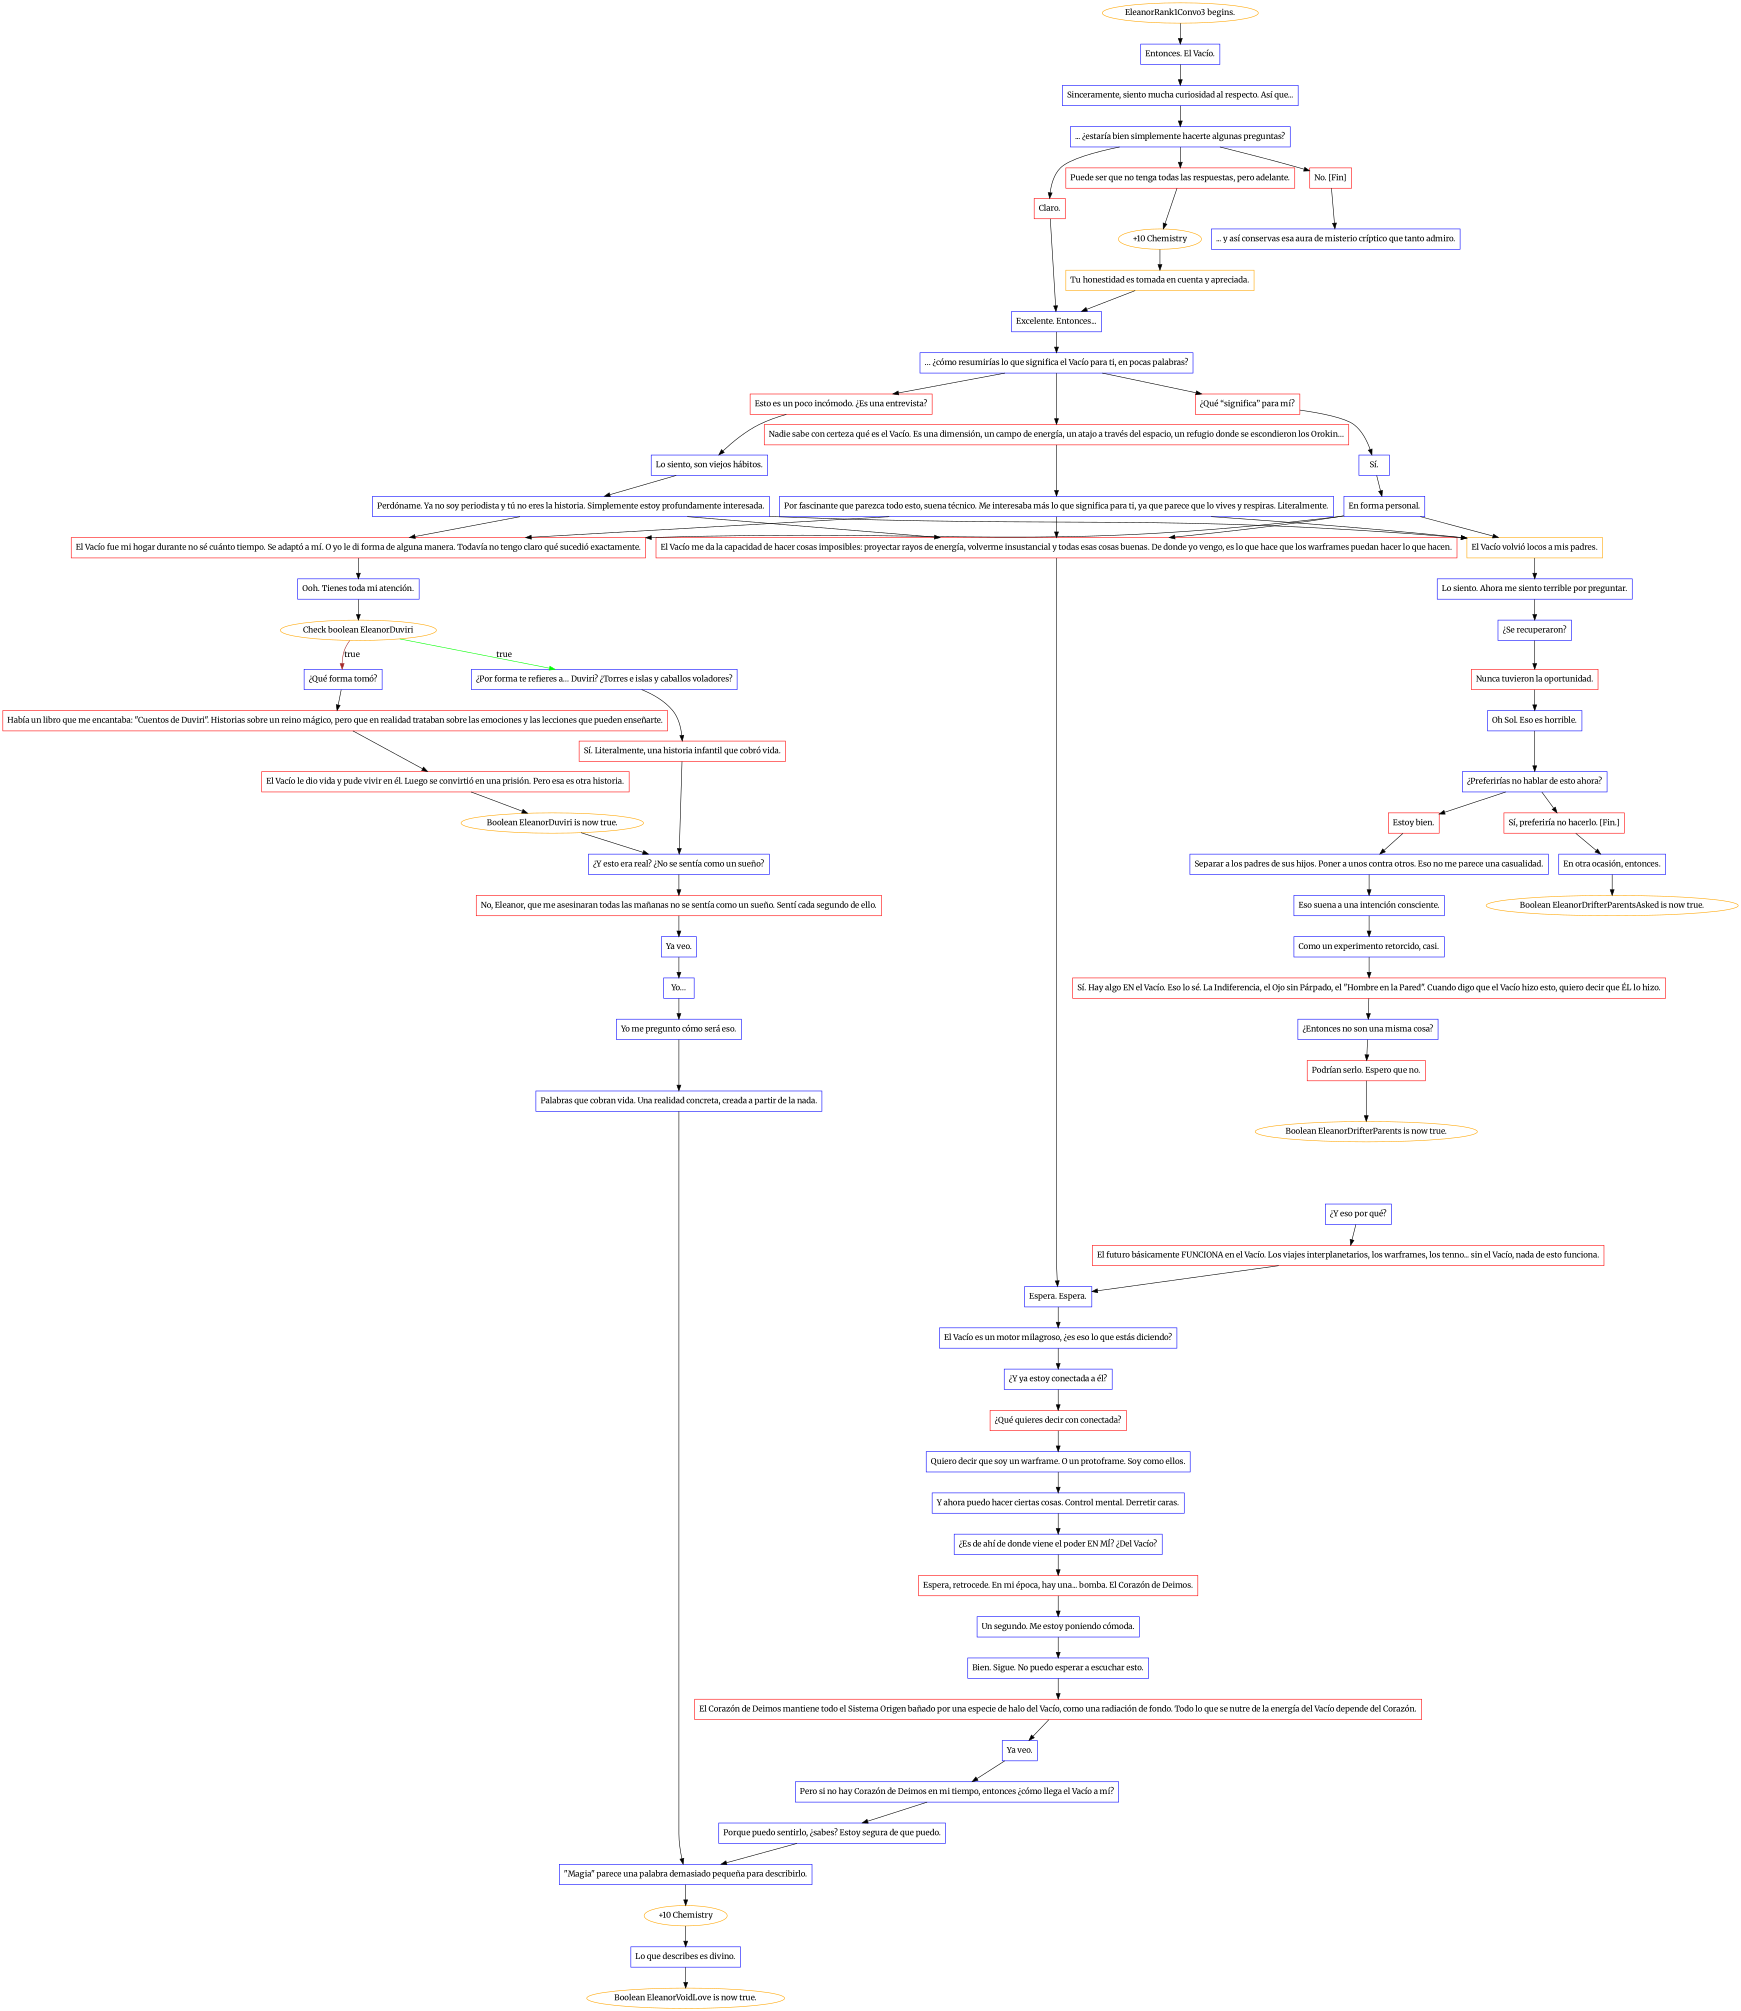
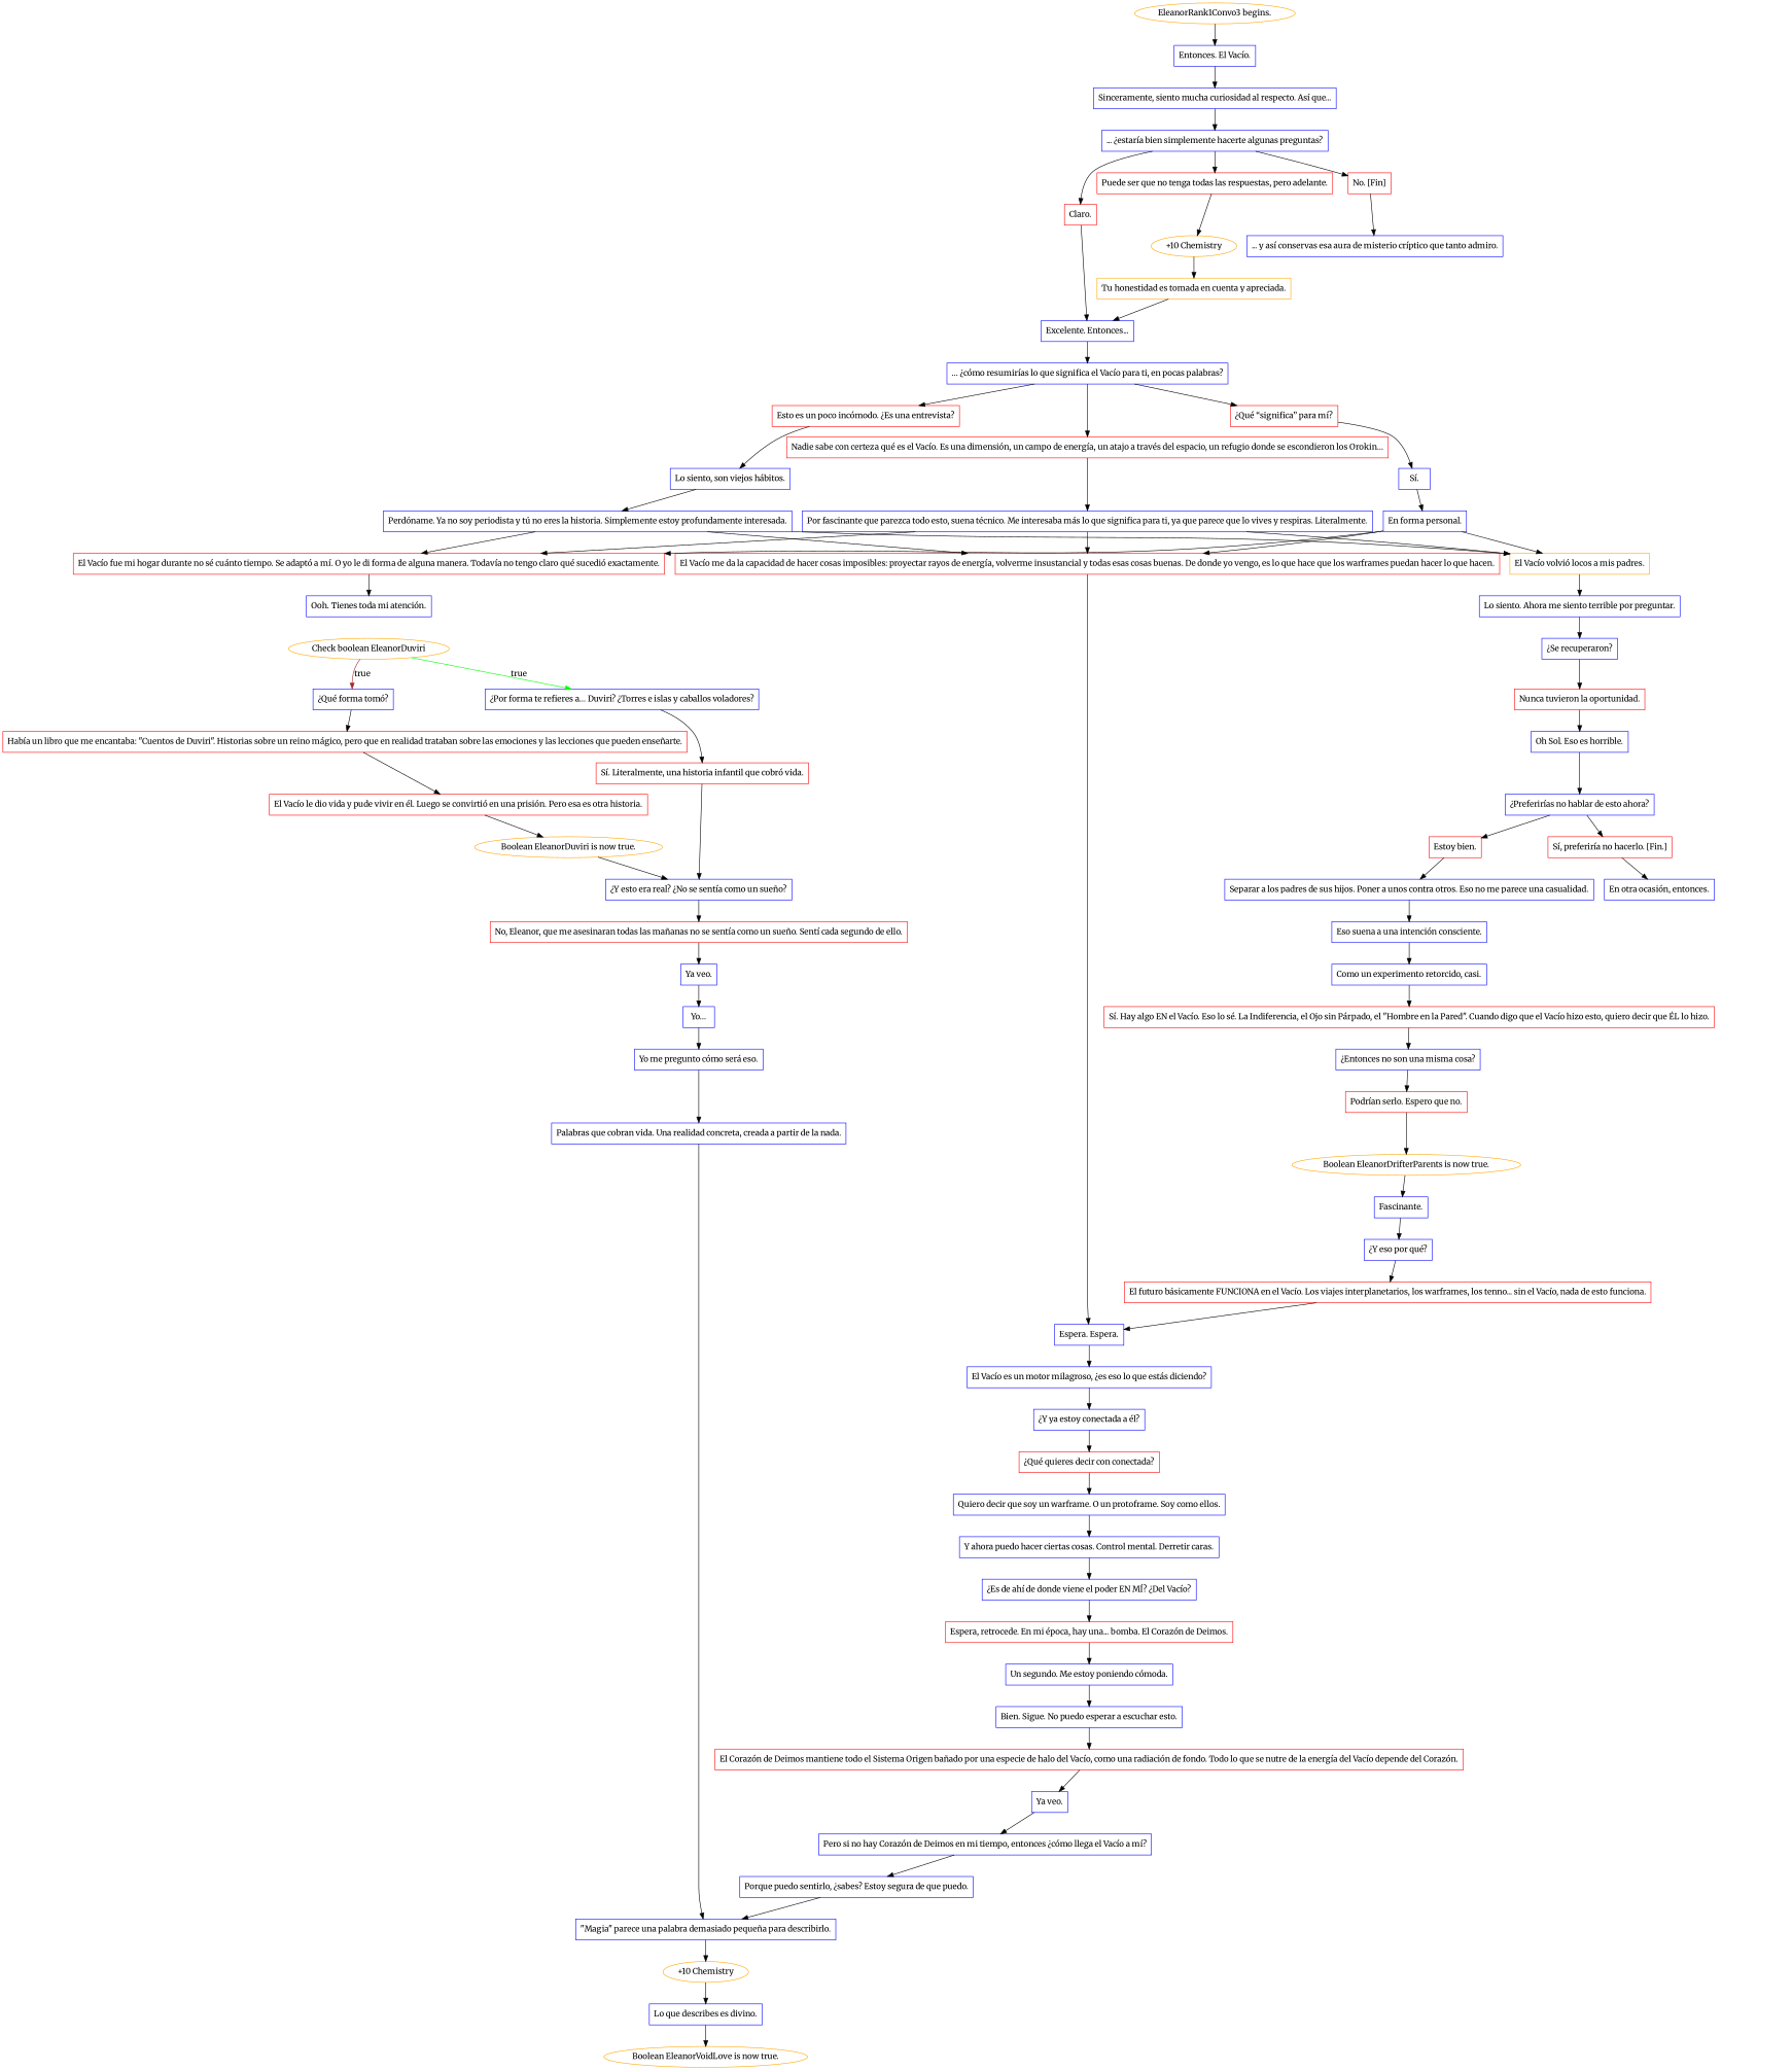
  digraph {
    fontname=Merriweather
    node [color=blue fontname=Merriweather shape=box]
    edge [fontname=Merriweather]
    "EleanorRank1Convo3 begins." [color=orange shape=""]
    n2 [label="Entonces. El Vacío."]
    n3 [label="Sinceramente, siento mucha curiosidad al respecto. Así que..."]
    n4 [label="... ¿estaría bien simplemente hacerte algunas preguntas?"]
    n5 [color=red label="Claro."]
    n6 [color=red label="Puede ser que no tenga todas las respuestas, pero adelante."]
    n7 [color=red label="No. [Fin]"]
    n8 [label="Excelente. Entonces..."]
    n9 [color=orange label="+10 Chemistry" shape=""]
    n10 [label="... y así conservas esa aura de misterio críptico que tanto admiro."]
    n11 [label="… ¿cómo resumirías lo que significa el Vacío para ti, en pocas palabras?"]
    n12 [color=orange label="Tu honestidad es tomada en cuenta y apreciada."]
    n13 [color=red label="Esto es un poco incómodo. ¿Es una entrevista?"]
    n14 [color=red label="¿Qué “significa” para mí?"]
    n15 [color=red label="Nadie sabe con certeza qué es el Vacío. Es una dimensión, un campo de energía, un atajo a través del espacio, un refugio donde se escondieron los Orokin…"]
    n16 [label="Lo siento, son viejos hábitos."]
    n17 [label="Sí."]
    n18 [label="Por fascinante que parezca todo esto, suena técnico. Me interesaba más lo que significa para ti, ya que parece que lo vives y respiras. Literalmente."]
    n19 [label="Perdóname. Ya no soy periodista y tú no eres la historia. Simplemente estoy profundamente interesada."]
    n20 [label="En forma personal."]
    n21 [color=red label="El Vacío me da la capacidad de hacer cosas imposibles: proyectar rayos de energía, volverme insustancial y todas esas cosas buenas. De donde yo vengo, es lo que hace que los warframes puedan hacer lo que hacen."]
    n22 [color=orange label="El Vacío volvió locos a mis padres."]
    n23 [color=red label="El Vacío fue mi hogar durante no sé cuánto tiempo. Se adaptó a mí. O yo le di forma de alguna manera. Todavía no tengo claro qué sucedió exactamente."]
    n24 [label="Espera. Espera."]
    n25 [label="Lo siento. Ahora me siento terrible por preguntar."]
    n26 [label="Ooh. Tienes toda mi atención."]
    n27 [label="El Vacío es un motor milagroso, ¿es eso lo que estás diciendo?"]
    n28 [label="¿Se recuperaron?"]
    n29 [color=orange label="Check boolean EleanorDuviri" shape=""]
    n30 [label="¿Y ya estoy conectada a él?"]
    n31 [color=red label="Nunca tuvieron la oportunidad."]
    n32 [label="¿Por forma te refieres a… Duviri? ¿Torres e islas y caballos voladores?"]
    n33 [label="¿Qué forma tomó?"]
    n34 [color=red label="¿Qué quieres decir con conectada?"]
    n35 [label="Oh Sol. Eso es horrible."]
    n36 [color=red label="Sí. Literalmente, una historia infantil que cobró vida."]
    n37 [color=red label="Había un libro que me encantaba: \"Cuentos de Duviri\". Historias sobre un reino mágico, pero que en realidad trataban sobre las emociones y las lecciones que pueden enseñarte."]
    n38 [label="Quiero decir que soy un warframe. O un protoframe. Soy como ellos."]
    n39 [label="¿Preferirías no hablar de esto ahora?"]
    n40 [label="¿Y esto era real? ¿No se sentía como un sueño?"]
    n41 [color=red label="El Vacío le dio vida y pude vivir en él. Luego se convirtió en una prisión. Pero esa es otra historia."]
    n42 [label="Y ahora puedo hacer ciertas cosas. Control mental. Derretir caras."]
    n43 [color=red label="Estoy bien."]
    n44 [color=red label="Sí, preferiría no hacerlo. [Fin.]"]
    n45 [color=red label="No, Eleanor, que me asesinaran todas las mañanas no se sentía como un sueño. Sentí cada segundo de ello."]
    n46 [color=orange label="Boolean EleanorDuviri is now true." shape=""]
    n47 [label="¿Es de ahí de donde viene el poder EN MÍ? ¿Del Vacío?"]
    n48 [label="Separar a los padres de sus hijos. Poner a unos contra otros. Eso no me parece una casualidad."]
    n49 [label="En otra ocasión, entonces."]
    n50 [label="Ya veo."]
    n51 [color=red label="Espera, retrocede. En mi época, hay una... bomba. El Corazón de Deimos."]
    n52 [label="Eso suena a una intención consciente."]
-   n53 [color=orange label="Boolean EleanorDrifterParentsAsked is now true." shape=""]
    n54 [label="Yo…"]
    n55 [label="Un segundo. Me estoy poniendo cómoda."]
    n56 [label="Como un experimento retorcido, casi."]
    n57 [label="Yo me pregunto cómo será eso."]
    n58 [label="Bien. Sigue. No puedo esperar a escuchar esto."]
    n59 [color=red label="Sí. Hay algo EN el Vacío. Eso lo sé. La Indiferencia, el Ojo sin Párpado, el \"Hombre en la Pared\". Cuando digo que el Vacío hizo esto, quiero decir que ÉL lo hizo."]
    n60 [label="Palabras que cobran vida. Una realidad concreta, creada a partir de la nada."]
    n61 [color=red label="El Corazón de Deimos mantiene todo el Sistema Origen bañado por una especie de halo del Vacío, como una radiación de fondo. Todo lo que se nutre de la energía del Vacío depende del Corazón."]
    n62 [label="¿Entonces no son una misma cosa?"]
    n63 [label="\"Magia\" parece una palabra demasiado pequeña para describirlo."]
    n64 [label="Ya veo."]
    n65 [color=red label="Podrían serlo. Espero que no."]
    n66 [color=orange label="+10 Chemistry" shape=""]
    n67 [label="Pero si no hay Corazón de Deimos en mi tiempo, entonces ¿cómo llega el Vacío a mí?"]
    n68 [color=orange label="Boolean EleanorDrifterParents is now true." shape=""]
    n69 [label="Lo que describes es divino."]
    n70 [label="Porque puedo sentirlo, ¿sabes? Estoy segura de que puedo."]
+   n71 [label="Fascinante."]
    n72 [color=orange label="Boolean EleanorVoidLove is now true." shape=""]
    n73 [label="¿Y eso por qué?"]
    n74 [color=red label="El futuro básicamente FUNCIONA en el Vacío. Los viajes interplanetarios, los warframes, los tenno... sin el Vacío, nada de esto funciona."]
    "EleanorRank1Convo3 begins." -> n2
    n2 -> n3
    n3 -> n4
    n4 -> n5
    n4 -> n6
    n4 -> n7
    n5 -> n8
    n6 -> n9
    n7 -> n10
    n8 -> n11
    n9 -> n12
    n11 -> n13
    n11 -> n14
    n11 -> n15
    n12 -> n8
    n13 -> n16
    n14 -> n17
    n15 -> n18
    n16 -> n19
    n17 -> n20
    n18 -> n21
    n18 -> n22
    n18 -> n23
    n19 -> n21
    n19 -> n22
    n19 -> n23
    n20 -> n21
    n20 -> n22
    n20 -> n23
    n21 -> n24
    n22 -> n25
    n23 -> n26
    n24 -> n27
    n25 -> n28
-   n26 -> n29
    n27 -> n30
    n28 -> n31
    n29 -> n32 [color=green label=true]
    n29 -> n33 [color=brown label=true]
    n30 -> n34
    n31 -> n35
    n32 -> n36
    n33 -> n37
    n34 -> n38
    n35 -> n39
    n36 -> n40
    n37 -> n41
    n38 -> n42
    n39 -> n43
    n39 -> n44
    n40 -> n45
    n41 -> n46
    n42 -> n47
    n43 -> n48
    n44 -> n49
    n45 -> n50
    n46 -> n40
    n47 -> n51
    n48 -> n52
-   n49 -> n53
    n50 -> n54
    n51 -> n55
    n52 -> n56
    n54 -> n57
    n55 -> n58
    n56 -> n59
    n57 -> n60
    n58 -> n61
    n59 -> n62
    n60 -> n63
    n61 -> n64
    n62 -> n65
    n63 -> n66
    n64 -> n67
    n65 -> n68
    n66 -> n69
    n67 -> n70
+   n68 -> n71
    n69 -> n72
    n70 -> n63
+   n71 -> n73
    n73 -> n74
    n74 -> n24
  }
